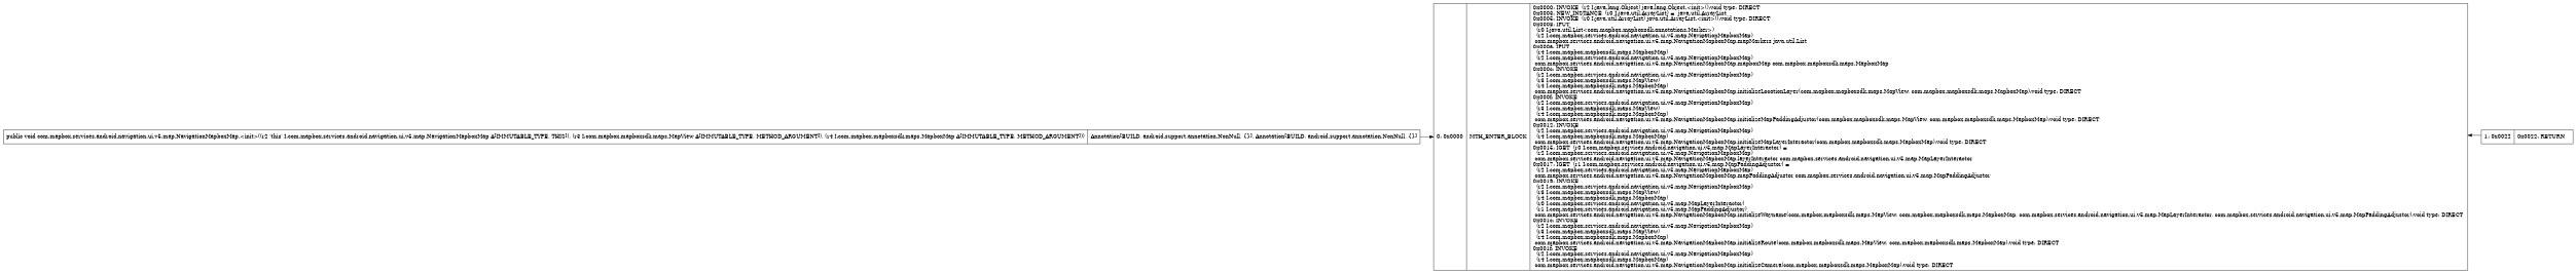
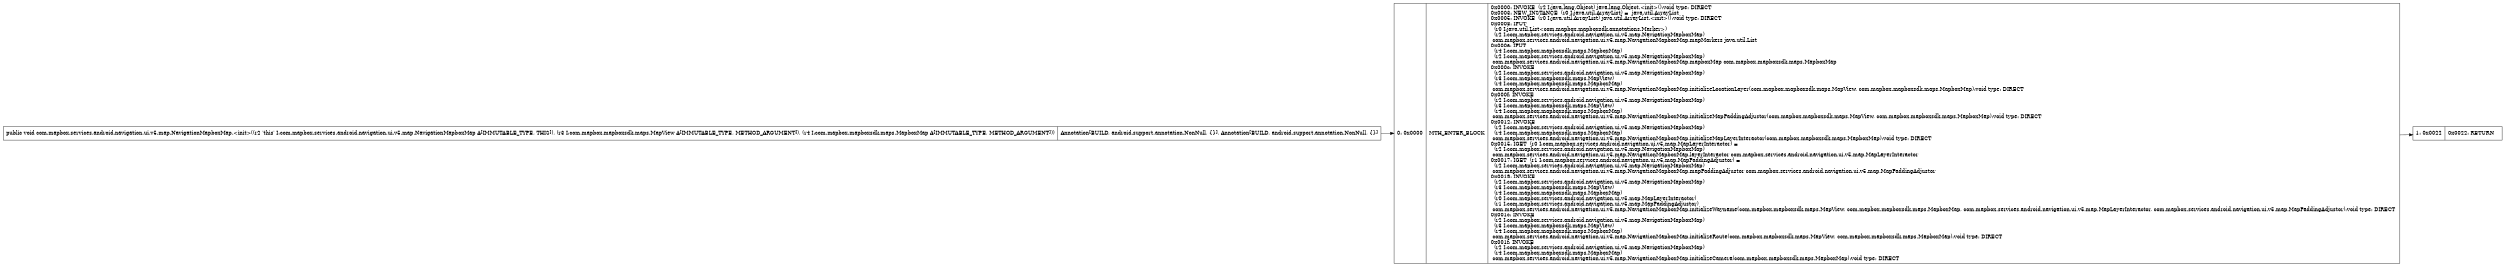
  digraph {
    rankdir=LR
    node [shape=record]
    n1 [label="{0\:\ 0x0000|MTH_ENTER_BLOCK\l|0x0000: INVOKE  (r2 I:java.lang.Object) java.lang.Object.\<init\>():void type: DIRECT \l0x0003: NEW_INSTANCE  (r0 I:java.util.ArrayList) =  java.util.ArrayList \l0x0005: INVOKE  (r0 I:java.util.ArrayList) java.util.ArrayList.\<init\>():void type: DIRECT \l0x0008: IPUT  \l  (r0 I:java.util.List\<com.mapbox.mapboxsdk.annotations.Marker\>)\l  (r2 I:com.mapbox.services.android.navigation.ui.v5.map.NavigationMapboxMap)\l com.mapbox.services.android.navigation.ui.v5.map.NavigationMapboxMap.mapMarkers java.util.List \l0x000a: IPUT  \l  (r4 I:com.mapbox.mapboxsdk.maps.MapboxMap)\l  (r2 I:com.mapbox.services.android.navigation.ui.v5.map.NavigationMapboxMap)\l com.mapbox.services.android.navigation.ui.v5.map.NavigationMapboxMap.mapboxMap com.mapbox.mapboxsdk.maps.MapboxMap \l0x000c: INVOKE  \l  (r2 I:com.mapbox.services.android.navigation.ui.v5.map.NavigationMapboxMap)\l  (r3 I:com.mapbox.mapboxsdk.maps.MapView)\l  (r4 I:com.mapbox.mapboxsdk.maps.MapboxMap)\l com.mapbox.services.android.navigation.ui.v5.map.NavigationMapboxMap.initializeLocationLayer(com.mapbox.mapboxsdk.maps.MapView, com.mapbox.mapboxsdk.maps.MapboxMap):void type: DIRECT \l0x000f: INVOKE  \l  (r2 I:com.mapbox.services.android.navigation.ui.v5.map.NavigationMapboxMap)\l  (r3 I:com.mapbox.mapboxsdk.maps.MapView)\l  (r4 I:com.mapbox.mapboxsdk.maps.MapboxMap)\l com.mapbox.services.android.navigation.ui.v5.map.NavigationMapboxMap.initializeMapPaddingAdjustor(com.mapbox.mapboxsdk.maps.MapView, com.mapbox.mapboxsdk.maps.MapboxMap):void type: DIRECT \l0x0012: INVOKE  \l  (r2 I:com.mapbox.services.android.navigation.ui.v5.map.NavigationMapboxMap)\l  (r4 I:com.mapbox.mapboxsdk.maps.MapboxMap)\l com.mapbox.services.android.navigation.ui.v5.map.NavigationMapboxMap.initializeMapLayerInteractor(com.mapbox.mapboxsdk.maps.MapboxMap):void type: DIRECT \l0x0015: IGET  (r0 I:com.mapbox.services.android.navigation.ui.v5.map.MapLayerInteractor) = \l  (r2 I:com.mapbox.services.android.navigation.ui.v5.map.NavigationMapboxMap)\l com.mapbox.services.android.navigation.ui.v5.map.NavigationMapboxMap.layerInteractor com.mapbox.services.android.navigation.ui.v5.map.MapLayerInteractor \l0x0017: IGET  (r1 I:com.mapbox.services.android.navigation.ui.v5.map.MapPaddingAdjustor) = \l  (r2 I:com.mapbox.services.android.navigation.ui.v5.map.NavigationMapboxMap)\l com.mapbox.services.android.navigation.ui.v5.map.NavigationMapboxMap.mapPaddingAdjustor com.mapbox.services.android.navigation.ui.v5.map.MapPaddingAdjustor \l0x0019: INVOKE  \l  (r2 I:com.mapbox.services.android.navigation.ui.v5.map.NavigationMapboxMap)\l  (r3 I:com.mapbox.mapboxsdk.maps.MapView)\l  (r4 I:com.mapbox.mapboxsdk.maps.MapboxMap)\l  (r0 I:com.mapbox.services.android.navigation.ui.v5.map.MapLayerInteractor)\l  (r1 I:com.mapbox.services.android.navigation.ui.v5.map.MapPaddingAdjustor)\l com.mapbox.services.android.navigation.ui.v5.map.NavigationMapboxMap.initializeWayname(com.mapbox.mapboxsdk.maps.MapView, com.mapbox.mapboxsdk.maps.MapboxMap, com.mapbox.services.android.navigation.ui.v5.map.MapLayerInteractor, com.mapbox.services.android.navigation.ui.v5.map.MapPaddingAdjustor):void type: DIRECT \l0x001c: INVOKE  \l  (r2 I:com.mapbox.services.android.navigation.ui.v5.map.NavigationMapboxMap)\l  (r3 I:com.mapbox.mapboxsdk.maps.MapView)\l  (r4 I:com.mapbox.mapboxsdk.maps.MapboxMap)\l com.mapbox.services.android.navigation.ui.v5.map.NavigationMapboxMap.initializeRoute(com.mapbox.mapboxsdk.maps.MapView, com.mapbox.mapboxsdk.maps.MapboxMap):void type: DIRECT \l0x001f: INVOKE  \l  (r2 I:com.mapbox.services.android.navigation.ui.v5.map.NavigationMapboxMap)\l  (r4 I:com.mapbox.mapboxsdk.maps.MapboxMap)\l com.mapbox.services.android.navigation.ui.v5.map.NavigationMapboxMap.initializeCamera(com.mapbox.mapboxsdk.maps.MapboxMap):void type: DIRECT \l}"]
    n2 [label="{1\:\ 0x0022|0x0022: RETURN   \l}"]
    n3 [label="{public void com.mapbox.services.android.navigation.ui.v5.map.NavigationMapboxMap.\<init\>((r2 'this' I:com.mapbox.services.android.navigation.ui.v5.map.NavigationMapboxMap A[IMMUTABLE_TYPE, THIS]), (r3 I:com.mapbox.mapboxsdk.maps.MapView A[IMMUTABLE_TYPE, METHOD_ARGUMENT]), (r4 I:com.mapbox.mapboxsdk.maps.MapboxMap A[IMMUTABLE_TYPE, METHOD_ARGUMENT]))  | Annotation[BUILD, android.support.annotation.NonNull, \{\}], Annotation[BUILD, android.support.annotation.NonNull, \{\}]\l}"]
-   n2 -> n1
+   n1 -> n2
    n3 -> n1
  }
